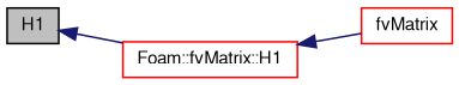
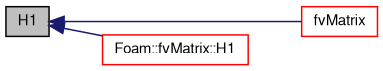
  digraph {
    rankdir=LR
    node [color=red fontname=FreeSans fontsize=10 shape=record]
    edge [color=midnightblue dir=back fontname=FreeSans fontsize=10 labelfontname=FreeSans labelfontsize=10 style=solid]
    n1 [color=black fillcolor=grey75 fontcolor=black height=0.2 label=H1 style=filled width=0.4]
    n2 [height=0.2 label=fvMatrix width=0.4]
    n3 [height=0.2 label="Foam::fvMatrix::H1" width=0.4]
-   n3 -> n2
+   n1 -> n2
    n1 -> n3
  }
